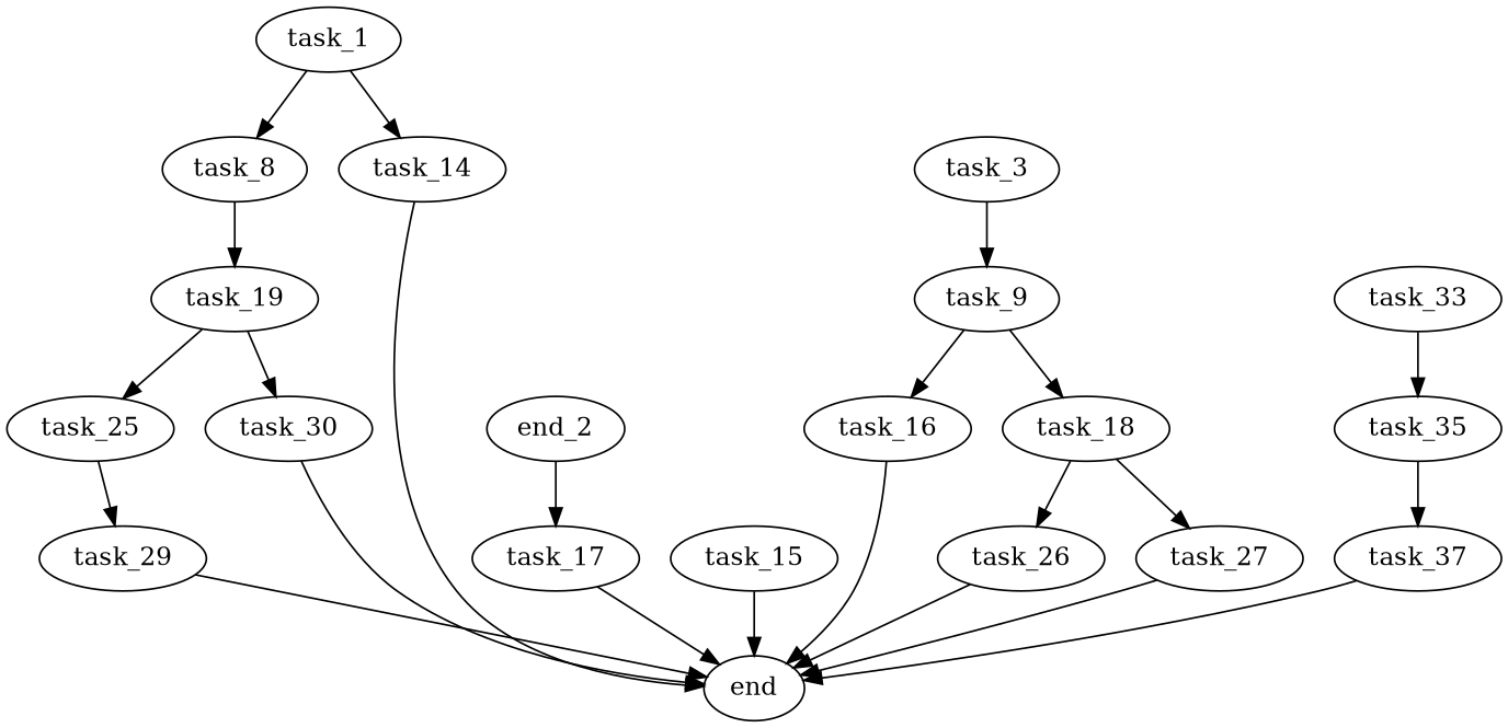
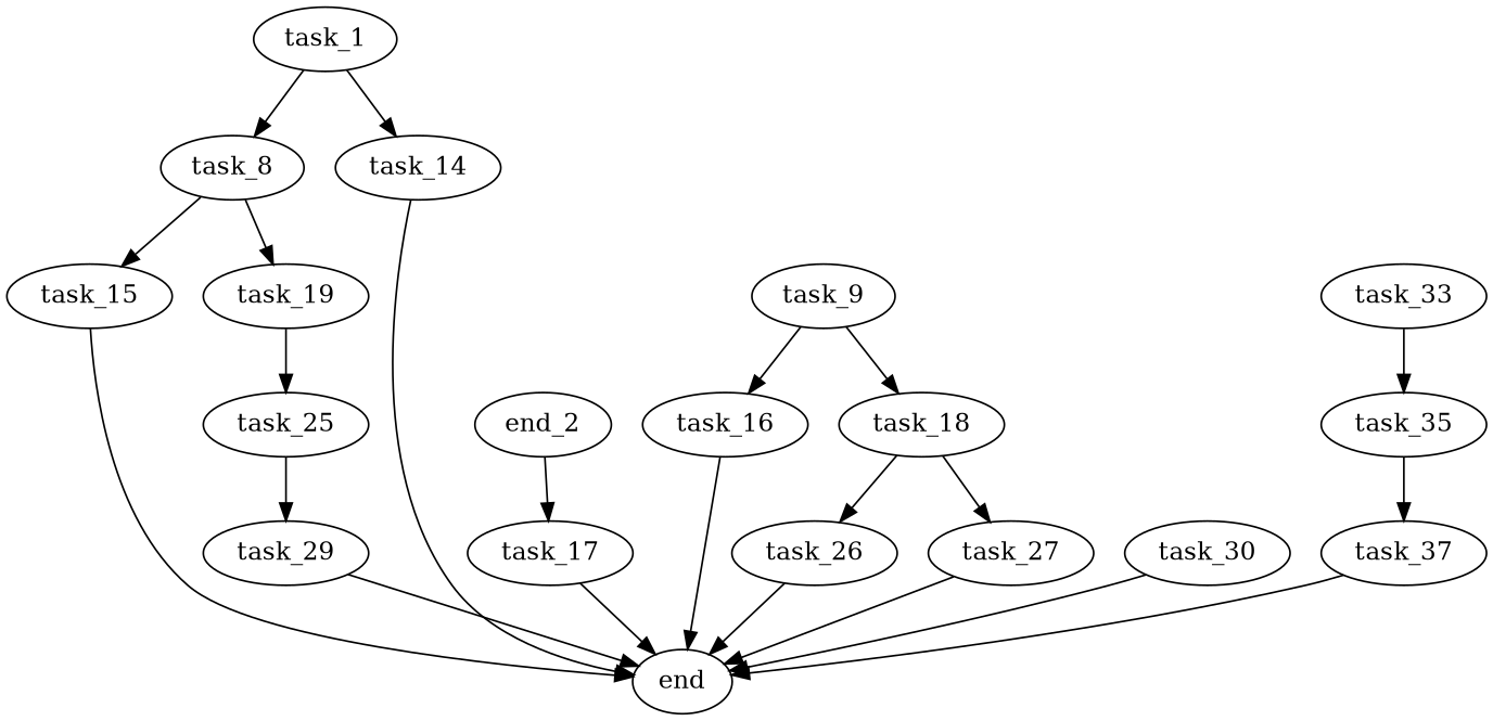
  digraph {
    task_1
    task_8
    task_14
    n4 [label=end_2]
    task_17
-   task_3
    task_9
    task_15
    task_19
    end
    task_16
    task_18
    task_25
    task_30
    task_26
    task_27
    task_29
    task_33
    task_35
    task_37
    task_1 -> task_8
    task_1 -> task_14
+   task_8 -> task_15
    task_8 -> task_19
    task_14 -> end
    n4 -> task_17
    task_17 -> end
-   task_3 -> task_9
    task_9 -> task_16
    task_9 -> task_18
    task_15 -> end
    task_19 -> task_25
-   task_19 -> task_30
    task_16 -> end
    task_18 -> task_26
    task_18 -> task_27
    task_25 -> task_29
    task_30 -> end
    task_26 -> end
    task_27 -> end
    task_29 -> end
    task_33 -> task_35
    task_35 -> task_37
    task_37 -> end
  }
